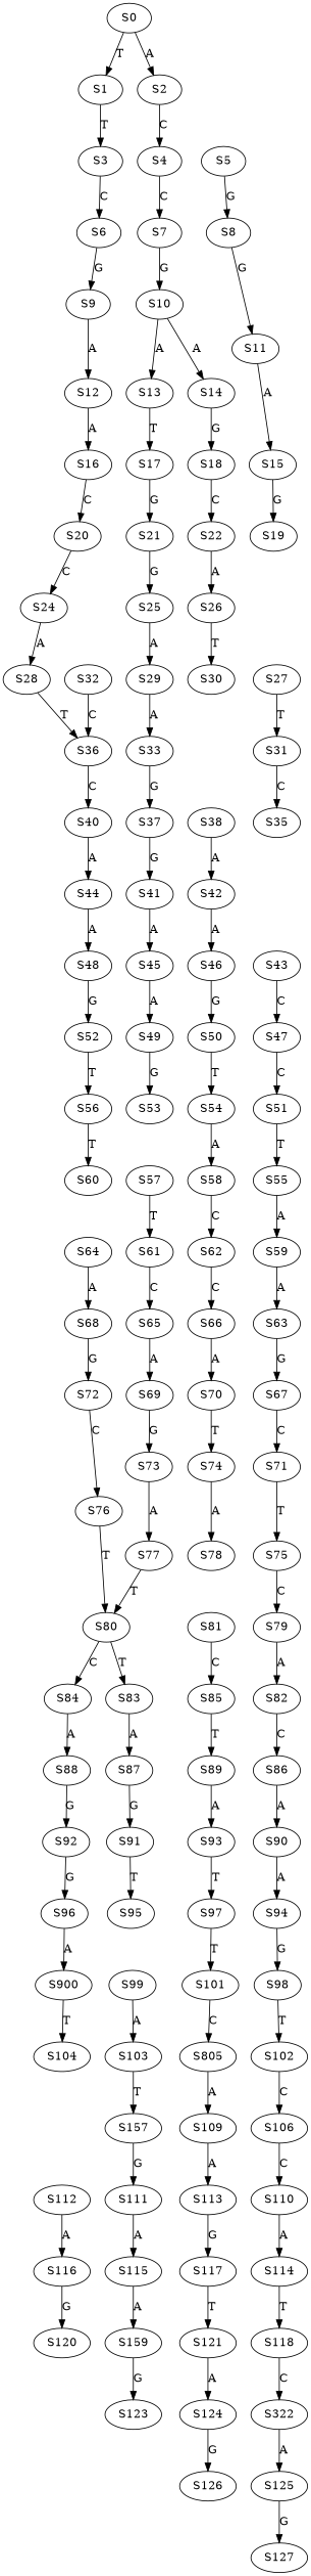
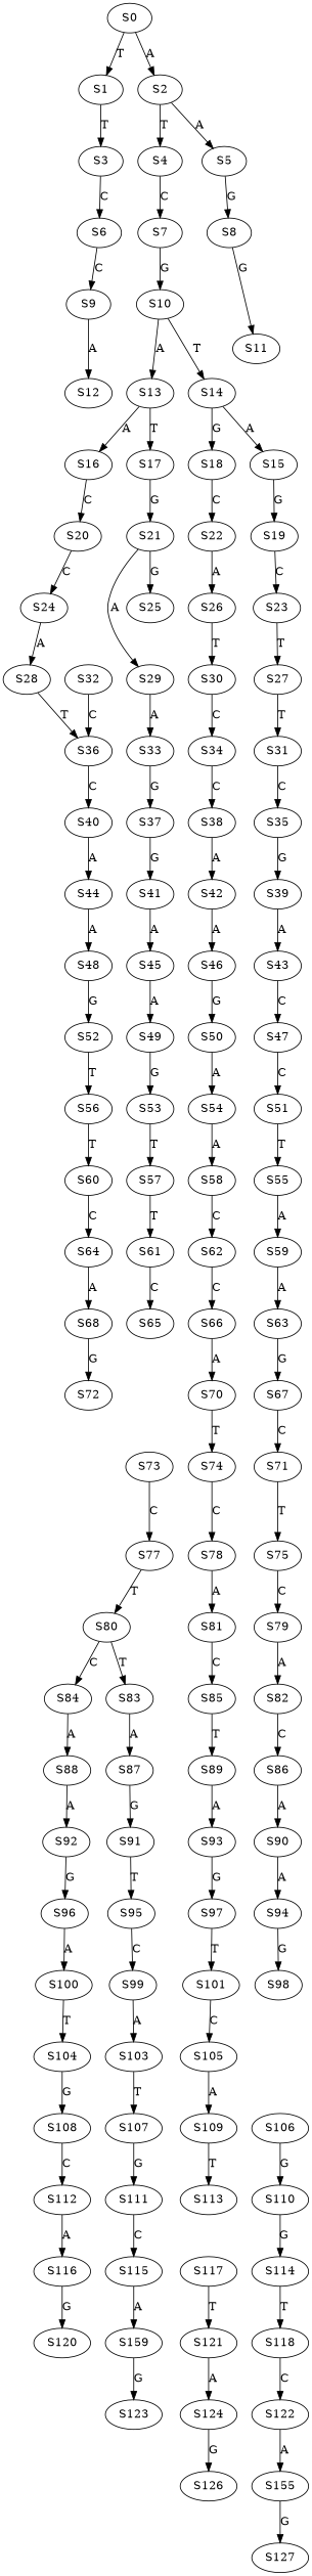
  strict digraph {
    S0
    S1
    S2
    S3
    S4
    S5
    S6
    S7
    S8
    S9
    S10
    S11
    S12
    S13
    S14
    S15
    S16
    S17
    S18
    S19
    S20
    S21
    S22
+   S23
    S24
    S25
    S26
    S27
    S28
    S29
    S30
    S31
    S36
    S33
+   S34
    S35
    S32
    S37
    S38
+   S39
    S40
    S41
    S42
    S43
    S44
    S45
    S46
    S47
    S48
    S49
    S50
    S51
    S52
    S53
    S54
    S55
    S56
    S57
    S58
    S59
    S60
    S61
    S62
    S63
    S64
    S65
    S66
    S67
    S68
-   S69
    S70
    S71
    S72
    S73
    S74
    S75
-   S76
    S77
    S78
    S79
    S80
    S81
    S82
    S83
    S84
    S85
    S86
    S87
    S88
    S89
    S90
    S91
    S92
    S93
    S94
    S95
    S96
    S97
    S98
    S99
-   S100 [label=S900]
+   S100
    S101
-   S102
    S103
    S104
-   S105 [label=S805]
+   S105
    S106
-   S107 [label=S157]
+   S107
+   S108
    S109
    S110
    S111
    S112
    S113
    S114
    S115
    S116
    S117
    S118
    n120 [label=S159]
    S120
    S121
-   S122 [label=S322]
+   S122
    S123
    S124
-   S125
+   S125 [label=S155]
    S126
    S127
    S0 -> S1 [label=T]
    S0 -> S2 [label=A]
    S1 -> S3 [label=T]
-   S2 -> S4 [label=C]
+   S2 -> S4 [label=T]
+   S2 -> S5 [label=A]
    S3 -> S6 [label=C]
    S4 -> S7 [label=C]
    S5 -> S8 [label=G]
-   S6 -> S9 [label=G]
+   S6 -> S9 [label=C]
    S7 -> S10 [label=G]
    S8 -> S11 [label=G]
    S9 -> S12 [label=A]
    S10 -> S13 [label=A]
-   S10 -> S14 [label=A]
-   S11 -> S15 [label=A]
-   S12 -> S16 [label=A]
+   S10 -> S14 [label=T]
+   S14 -> S15 [label=A]
+   S13 -> S16 [label=A]
    S13 -> S17 [label=T]
    S14 -> S18 [label=G]
    S15 -> S19 [label=G]
    S16 -> S20 [label=C]
    S17 -> S21 [label=G]
    S18 -> S22 [label=C]
+   S19 -> S23 [label=C]
    S20 -> S24 [label=C]
    S21 -> S25 [label=G]
    S22 -> S26 [label=A]
+   S23 -> S27 [label=T]
    S24 -> S28 [label=A]
-   S25 -> S29 [label=A]
+   S21 -> S29 [label=A]
    S26 -> S30 [label=T]
    S27 -> S31 [label=T]
    S28 -> S36 [label=T]
    S29 -> S33 [label=A]
+   S30 -> S34 [label=C]
    S31 -> S35 [label=C]
    S36 -> S40 [label=C]
    S33 -> S37 [label=G]
+   S34 -> S38 [label=C]
+   S35 -> S39 [label=G]
    S32 -> S36 [label=C]
    S37 -> S41 [label=G]
    S38 -> S42 [label=A]
+   S39 -> S43 [label=A]
    S40 -> S44 [label=A]
    S41 -> S45 [label=A]
    S42 -> S46 [label=A]
    S43 -> S47 [label=C]
    S44 -> S48 [label=A]
    S45 -> S49 [label=A]
    S46 -> S50 [label=G]
    S47 -> S51 [label=C]
    S48 -> S52 [label=G]
    S49 -> S53 [label=G]
-   S50 -> S54 [label=T]
+   S50 -> S54 [label=A]
    S51 -> S55 [label=T]
    S52 -> S56 [label=T]
+   S53 -> S57 [label=T]
    S54 -> S58 [label=A]
    S55 -> S59 [label=A]
    S56 -> S60 [label=T]
    S57 -> S61 [label=T]
    S58 -> S62 [label=C]
    S59 -> S63 [label=A]
+   S60 -> S64 [label=C]
    S61 -> S65 [label=C]
    S62 -> S66 [label=C]
    S63 -> S67 [label=G]
    S64 -> S68 [label=A]
-   S65 -> S69 [label=A]
    S66 -> S70 [label=A]
    S67 -> S71 [label=C]
    S68 -> S72 [label=G]
-   S69 -> S73 [label=G]
    S70 -> S74 [label=T]
    S71 -> S75 [label=T]
-   S72 -> S76 [label=C]
-   S73 -> S77 [label=A]
-   S74 -> S78 [label=A]
+   S73 -> S77 [label=C]
+   S74 -> S78 [label=C]
    S75 -> S79 [label=C]
-   S76 -> S80 [label=T]
    S77 -> S80 [label=T]
+   S78 -> S81 [label=A]
    S79 -> S82 [label=A]
    S80 -> S83 [label=T]
    S80 -> S84 [label=C]
    S81 -> S85 [label=C]
    S82 -> S86 [label=C]
    S83 -> S87 [label=A]
    S84 -> S88 [label=A]
    S85 -> S89 [label=T]
    S86 -> S90 [label=A]
    S87 -> S91 [label=G]
-   S88 -> S92 [label=G]
+   S88 -> S92 [label=A]
    S89 -> S93 [label=A]
    S90 -> S94 [label=A]
    S91 -> S95 [label=T]
    S92 -> S96 [label=G]
-   S93 -> S97 [label=T]
+   S93 -> S97 [label=G]
    S94 -> S98 [label=G]
+   S95 -> S99 [label=C]
    S96 -> S100 [label=A]
    S97 -> S101 [label=T]
-   S98 -> S102 [label=T]
    S99 -> S103 [label=A]
    S100 -> S104 [label=T]
    S101 -> S105 [label=C]
-   S102 -> S106 [label=C]
    S103 -> S107 [label=T]
+   S104 -> S108 [label=G]
    S105 -> S109 [label=A]
-   S106 -> S110 [label=C]
+   S106 -> S110 [label=G]
    S107 -> S111 [label=G]
-   S109 -> S113 [label=A]
-   S110 -> S114 [label=A]
-   S111 -> S115 [label=A]
+   S108 -> S112 [label=C]
+   S109 -> S113 [label=T]
+   S110 -> S114 [label=G]
+   S111 -> S115 [label=C]
    S112 -> S116 [label=A]
-   S113 -> S117 [label=G]
    S114 -> S118 [label=T]
    S115 -> n120 [label=A]
    S116 -> S120 [label=G]
    S117 -> S121 [label=T]
    S118 -> S122 [label=C]
    n120 -> S123 [label=G]
    S121 -> S124 [label=A]
    S122 -> S125 [label=A]
    S124 -> S126 [label=G]
    S125 -> S127 [label=G]
  }
